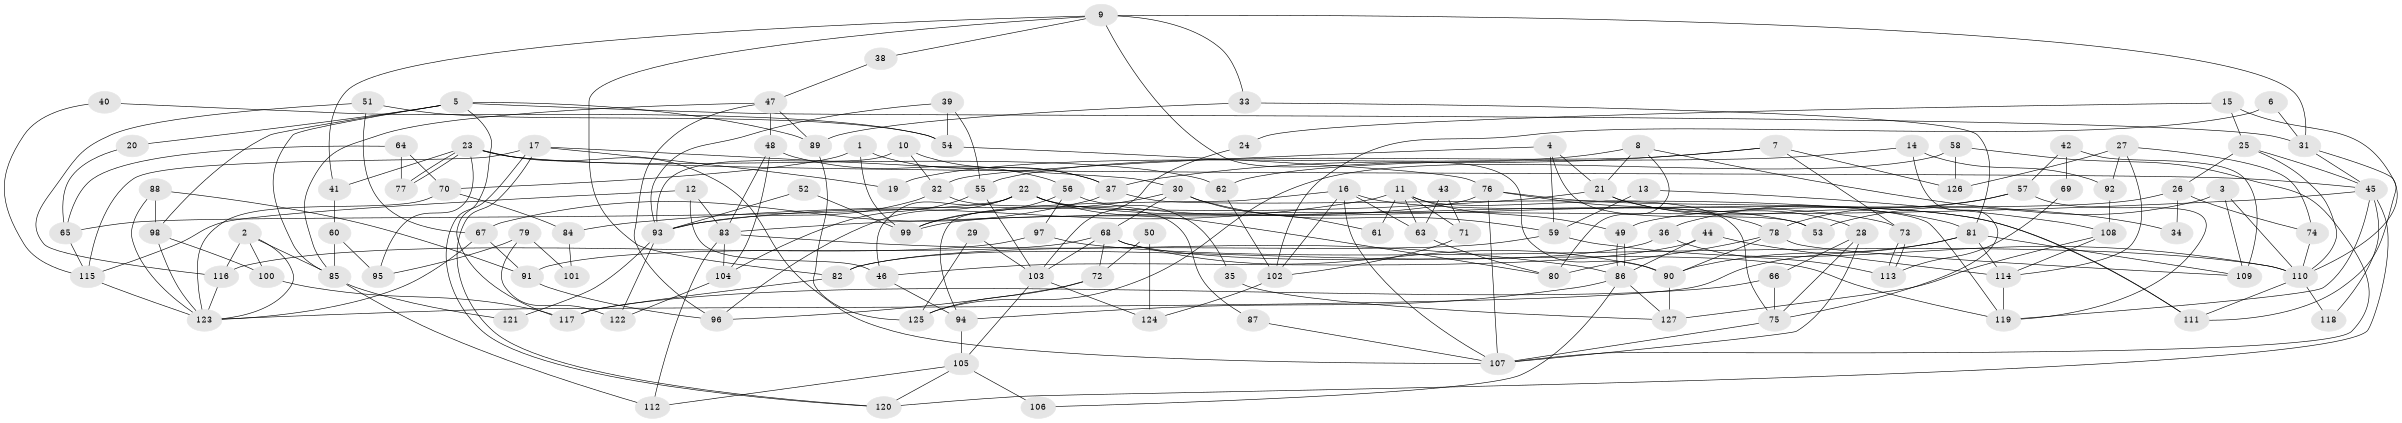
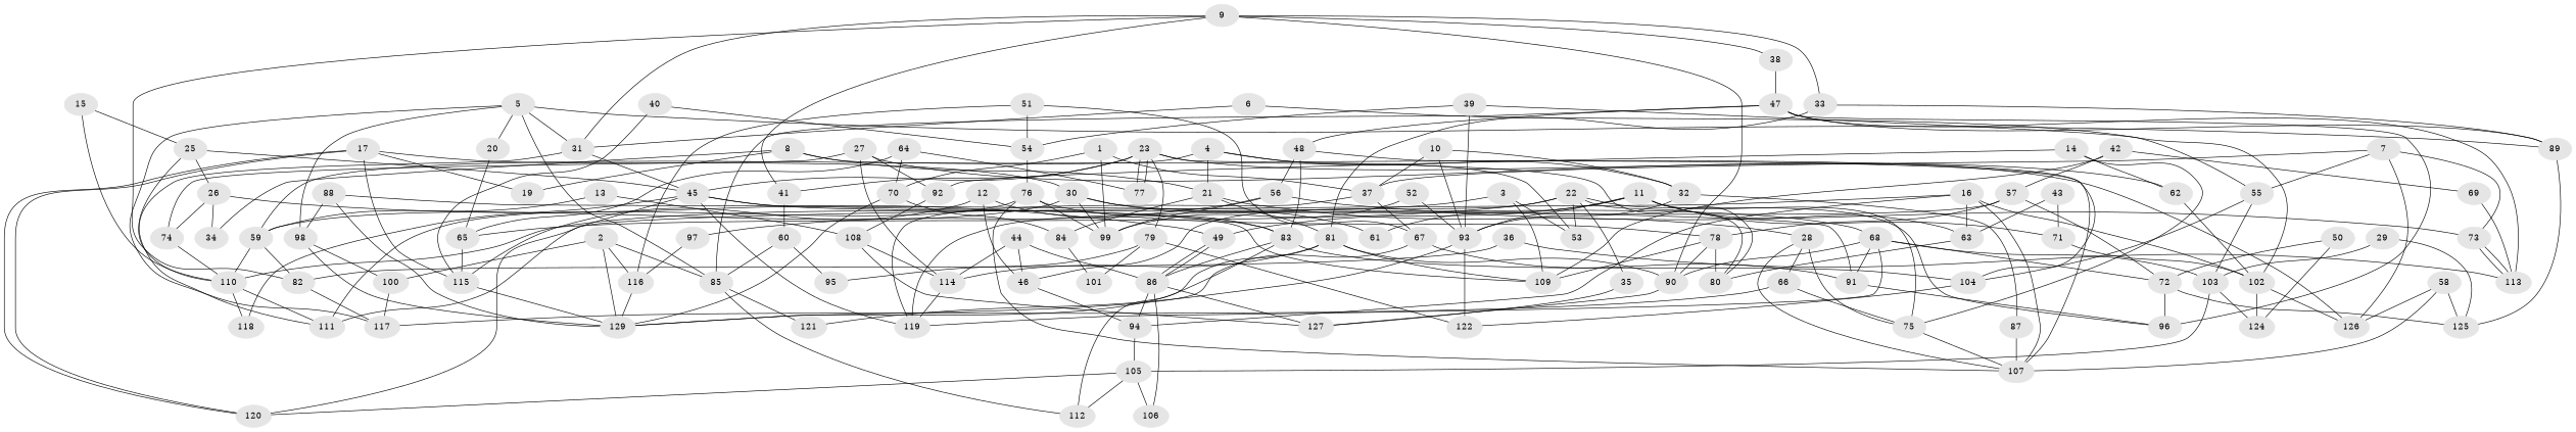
  graph {
    node [color=gray90 style=filled]
    1
    37
    70
    99
    67
    119
-   123
+   123 [label=129]
    84
    2
    85
    100
    116
    112
    121
    86
    94
    127
    106
    117
    3
    53
    109
    110
    111
    118
    4
    21
    32
    59
    28
    81
    93
    87
    82
    5
    20
    31
    89
    98
    65
    45
    125
    6
    102
    126
    124
    7
    55
    73
    103
    104
    113
    8
    19
    34
    80
    9
    33
    38
    41
    90
    47
    60
    10
    122
    11
    49
    61
    63
    71
    75
    107
    12
    46
    83
    115
    40
    54
    13
    108
    114
    14
    62
    92
    15
-   24
    25
    26
    16
    105
    17
    30
    120
    68
    66
    101
    22
    35
    96
    23
    77
    79
    95
    42
    57
    69
    74
    27
    29
    72
    91
    36
    48
    39
    76
    78
    43
    44
    56
    97
    50
    51
    52
    58
    64
    88
    1 -- 37
    1 -- 70
    1 -- 99
    37 -- 67
    37 -- 119
    70 -- 123
    70 -- 84
    67 -- 123
    67 -- 91
    84 -- 101
    2 -- 123
    2 -- 85
    2 -- 100
    2 -- 116
    85 -- 112
    85 -- 121
    100 -- 117
    116 -- 123
    86 -- 94
    86 -- 127
    86 -- 106
    94 -- 105
    3 -- 53
    3 -- 109
    3 -- 110
    110 -- 111
    110 -- 118
    4 -- 53
    4 -- 21
    4 -- 32
    4 -- 59
    21 -- 84
    21 -- 28
    21 -- 81
    32 -- 93
    32 -- 87
    59 -- 110
    59 -- 82
    28 -- 75
    28 -- 107
    28 -- 66
    81 -- 123
    81 -- 109
    81 -- 90
    81 -- 114
    93 -- 121
    93 -- 122
    87 -- 107
    82 -- 117
    5 -- 85
    5 -- 117
    5 -- 20
    5 -- 31
    5 -- 89
    5 -- 98
    20 -- 65
    31 -- 111
    31 -- 45
    89 -- 125
    98 -- 123
    98 -- 100
    65 -- 115
    45 -- 119
+   45 -- 109
    45 -- 118
    45 -- 83
    45 -- 120
    6 -- 31
    6 -- 102
+   102 -- 126
    102 -- 124
    7 -- 37
    7 -- 126
    7 -- 55
    7 -- 73
    55 -- 103
    55 -- 104
    73 -- 113
    73 -- 113
    103 -- 124
    103 -- 105
    104 -- 122
    8 -- 21
    8 -- 19
    8 -- 34
    8 -- 80
    9 -- 82
    9 -- 31
    9 -- 33
    9 -- 38
    9 -- 41
    9 -- 90
    33 -- 81
    33 -- 89
    38 -- 47
    41 -- 60
    90 -- 127
    47 -- 85
    47 -- 89
+   47 -- 113
    47 -- 96
    47 -- 48
    60 -- 85
    60 -- 95
    10 -- 37
    10 -- 32
    10 -- 93
    11 -- 93
    11 -- 49
    11 -- 61
    11 -- 63
    11 -- 71
    11 -- 75
    49 -- 86
    49 -- 86
    63 -- 80
    71 -- 102
    75 -- 107
    12 -- 46
    12 -- 83
    12 -- 115
    46 -- 94
    83 -- 112
    83 -- 86
    83 -- 104
    115 -- 123
    40 -- 115
    40 -- 54
    54 -- 76
    13 -- 59
    13 -- 108
    108 -- 127
    108 -- 114
    114 -- 119
    14 -- 75
    14 -- 62
    14 -- 92
    62 -- 102
    92 -- 108
    15 -- 110
-   15 -- 24
    15 -- 25
-   24 -- 103
    25 -- 110
    25 -- 45
    25 -- 26
    26 -- 34
    26 -- 49
    26 -- 74
    16 -- 94
    16 -- 111
    16 -- 102
    16 -- 63
    16 -- 107
    105 -- 112
    105 -- 106
    105 -- 120
    17 -- 19
    17 -- 115
    17 -- 30
    17 -- 120
    17 -- 120
    30 -- 99
    30 -- 59
    30 -- 61
    30 -- 68
    68 -- 119
    68 -- 103
    68 -- 90
    68 -- 72
    68 -- 91
    66 -- 117
    66 -- 75
    22 -- 53
    22 -- 65
    22 -- 80
    22 -- 46
    22 -- 35
    22 -- 96
    35 -- 127
    23 -- 45
    23 -- 41
    23 -- 107
    23 -- 62
    23 -- 77
    23 -- 77
-   23 -- 95
+   23 -- 79
    79 -- 122
    79 -- 101
    79 -- 95
    42 -- 109
    42 -- 57
    42 -- 69
    57 -- 119
-   57 -- 36
+   57 -- 72
    57 -- 78
    69 -- 113
    74 -- 110
    27 -- 126
    27 -- 114
    27 -- 92
    27 -- 74
    29 -- 125
    29 -- 103
    72 -- 125
    72 -- 96
    91 -- 96
    36 -- 82
    36 -- 113
    48 -- 104
    48 -- 83
    48 -- 56
    39 -- 93
    39 -- 55
    39 -- 54
    76 -- 99
    76 -- 111
    76 -- 107
    76 -- 78
    78 -- 109
    78 -- 80
    78 -- 90
    43 -- 63
    43 -- 71
    44 -- 86
    44 -- 46
    44 -- 114
    56 -- 99
    56 -- 73
    56 -- 97
    97 -- 116
-   97 -- 110
    50 -- 124
    50 -- 72
    51 -- 67
    51 -- 116
    51 -- 54
    52 -- 99
    52 -- 93
    58 -- 125
    58 -- 126
    58 -- 107
    64 -- 70
    64 -- 65
    64 -- 77
    88 -- 123
    88 -- 98
    88 -- 91
  }
